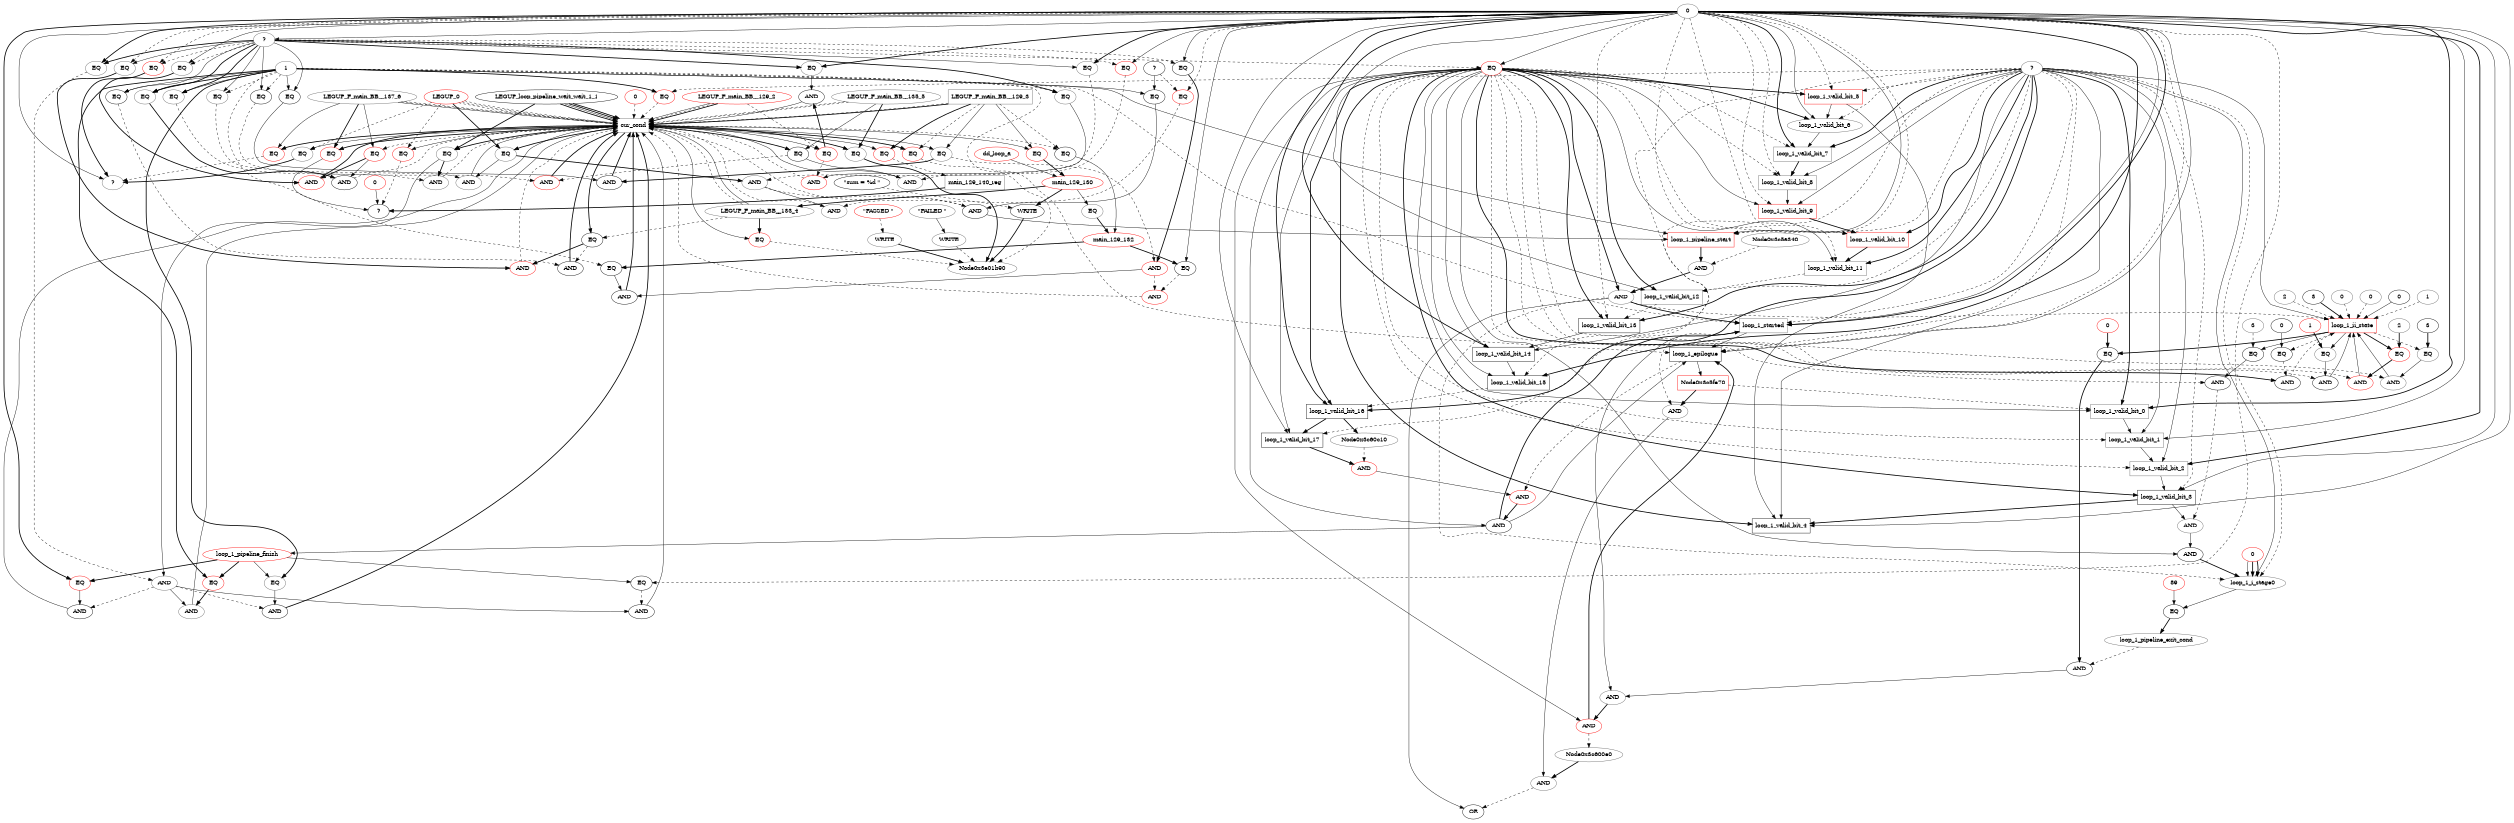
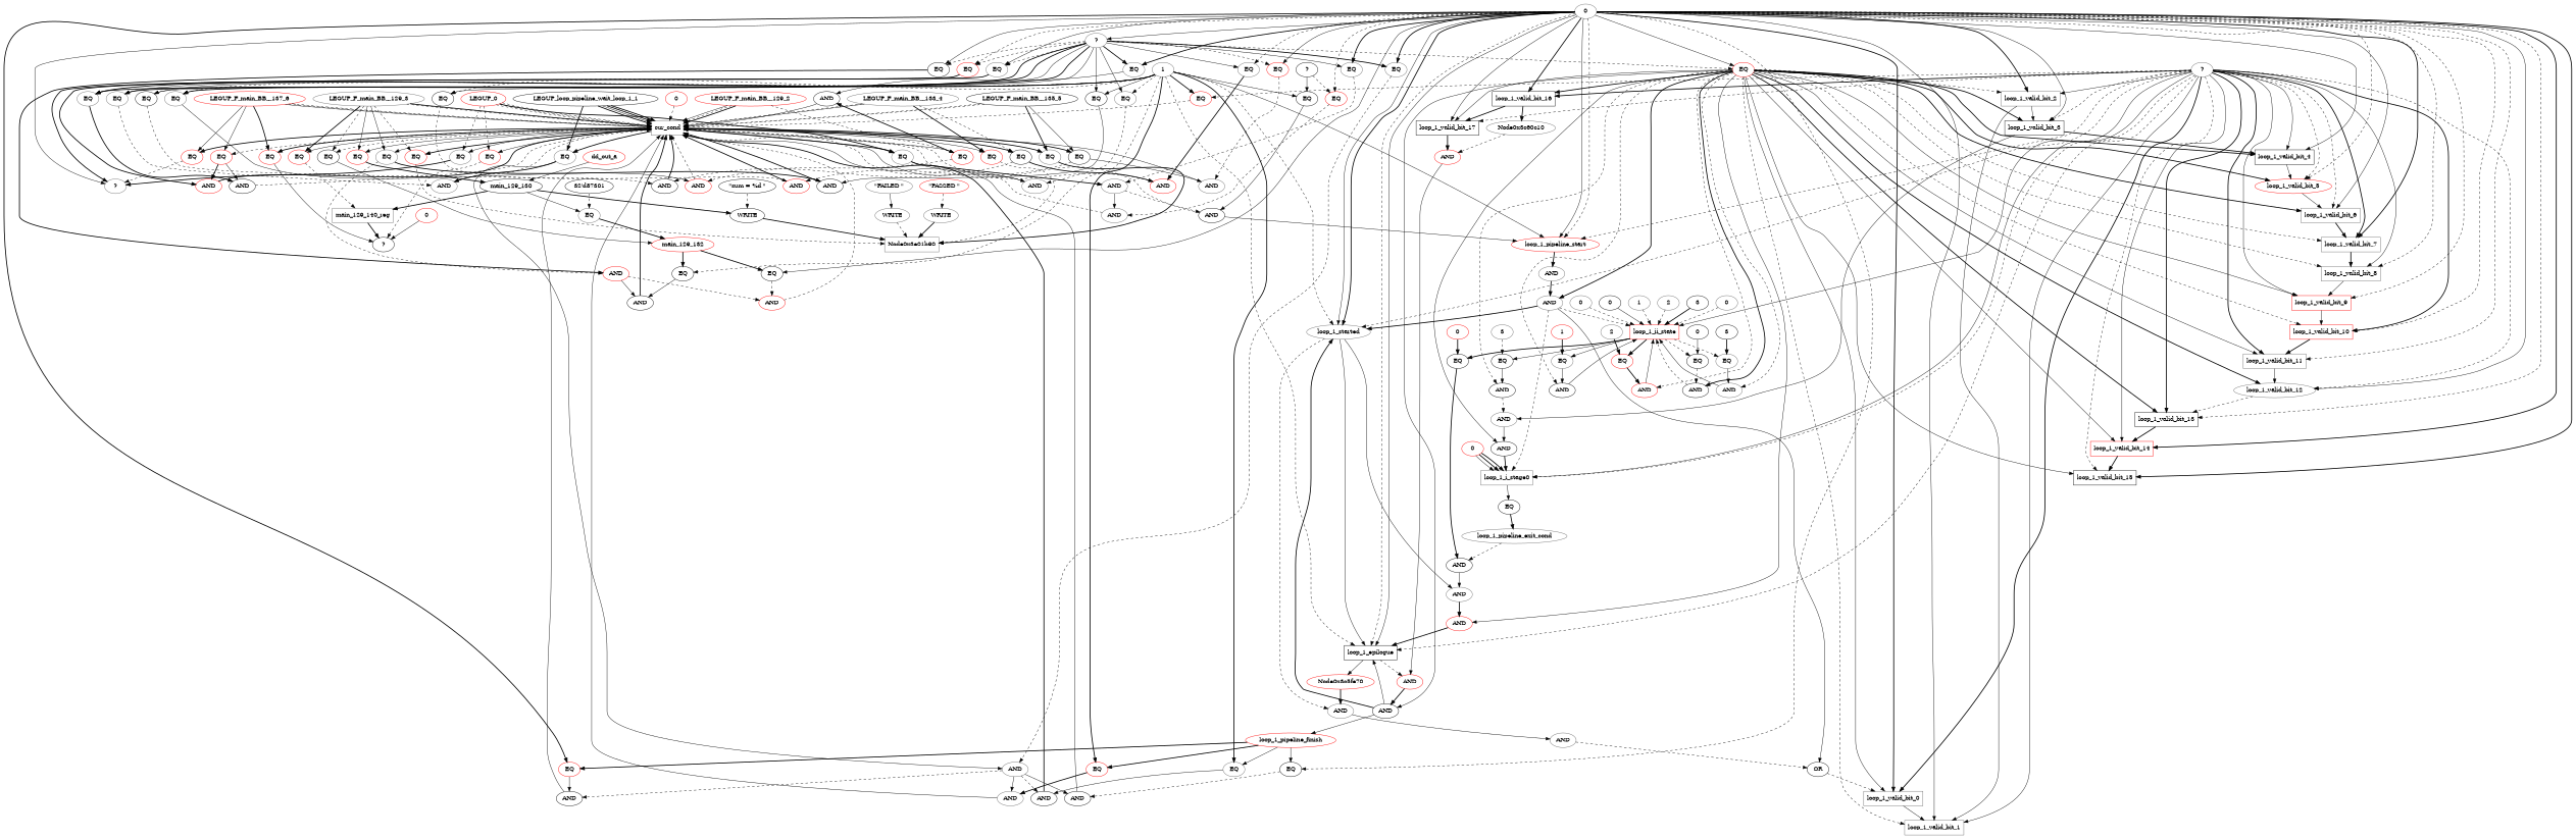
  digraph {
    node [color=gray40]
    edge [style=solid]
    n1 [label="?"]
    n2 [label=0]
    n3 [color=red label=EQ]
    n4 [label="?"]
    n5 [color=red label=EQ]
    n6 [color=red label=EQ]
    n7 [color=black label=EQ]
    n8 [label=EQ]
    n9 [color=black label=EQ]
    n10 [label=EQ]
    n11 [color=red label=EQ]
    n12 [label=EQ]
    n13 [label=EQ]
    n14 [label=EQ]
    n15 [color=black label=EQ]
    n16 [color=red label=EQ]
    n17 [color=black label=loop_1_epilogue shape=box]
    n18 [color=black label=loop_1_valid_bit_17 shape=box]
    n19 [color=black label=loop_1_valid_bit_16 shape=box]
-   n20 [label=loop_1_started shape=box]
+   n20 [label=loop_1_started shape=ellipse]
    n21 [color=black label=loop_1_valid_bit_15 shape=box]
-   n22 [color=black label=loop_1_valid_bit_14 shape=box]
+   n22 [color=red label=loop_1_valid_bit_14 shape=box]
    n23 [color=black label=loop_1_valid_bit_13 shape=box]
-   n24 [color=red label=loop_1_pipeline_start shape=box]
-   n25 [label=loop_1_valid_bit_12 shape=box]
+   n24 [color=red label=loop_1_pipeline_start]
+   n25 [label=loop_1_valid_bit_12 shape=ellipse]
    n26 [label=loop_1_valid_bit_11 shape=box]
    n27 [color=red label=loop_1_valid_bit_10 shape=box]
    n28 [color=black label=loop_1_valid_bit_3 shape=box]
    n29 [color=red label=loop_1_valid_bit_9 shape=box]
    n30 [label=loop_1_valid_bit_2 shape=box]
    n31 [label=loop_1_valid_bit_8 shape=box]
    n32 [label=loop_1_valid_bit_1 shape=box]
    n33 [label=loop_1_valid_bit_7 shape=box]
    n34 [label=loop_1_valid_bit_0 shape=box]
-   n35 [label=loop_1_valid_bit_6 shape=ellipse]
-   n36 [color=red label=loop_1_valid_bit_5 shape=box]
+   n35 [label=loop_1_valid_bit_6 shape=box]
+   n36 [color=red label=loop_1_valid_bit_5 shape=ellipse]
    n37 [color=black label=loop_1_valid_bit_4 shape=box]
    n38 [label=EQ]
    n39 [label=EQ]
    n40 [label=EQ]
    n41 [color=black label=EQ]
    n42 [color=black label=EQ]
    n43 [color=black label=EQ]
    n44 [label=EQ]
    n45 [label=AND]
    n46 [color=black label=AND]
    n47 [color=black label=AND]
    n48 [color=black label=AND]
    n49 [color=red label=AND]
    n50 [color=red label=AND]
    n51 [label=AND]
    n52 [color=red label=AND]
    n53 [label=AND]
    n54 [label=AND]
    n55 [color=red label=AND]
    n56 [color=black label=AND]
    n57 [color=red label=AND]
    n58 [label=AND]
    n59 [color=black label=AND]
    n60 [color=black label=AND]
    n61 [color=red label=AND]
    n62 [label=AND]
    n63 [color=black label=AND]
    n64 [color=black label=AND]
    n65 [color=red label=AND]
-   Node0x3c5fe70 [color=red shape=box]
+   Node0x3c5fe70 [color=red]
    n67 [color=red label=AND]
    Node0x3c60c10
    n69 [label=AND]
    n70 [label=AND]
    n71 [label=AND]
    n72 [label=AND]
    n73 [label=EQ]
    n74 [color=red label=EQ]
    n75 [color=black label="?"]
    n76 [color=red label=0]
    n77 [label=main_129_140_reg shape=box]
    n78 [color=red label=EQ]
    n79 [color=red label=EQ]
    n80 [color=black label=WRITE]
-   Node0x3e01b90
+   Node0x3e01b90 [shape=box]
    n82 [label=WRITE]
    n83 [label=WRITE]
    n84 [color=red label=EQ]
    n85 [color=red label=EQ]
    n86 [label=EQ]
    n87 [label=AND]
    n88 [label=AND]
    n89 [color=red label=AND]
    n90 [color=black label=AND]
    n91 [color=black label=AND]
    n92 [color=red label=AND]
    n93 [color=black label=AND]
    n94 [label=cur_cond shape=box]
    n95 [color=red label=EQ]
    n96 [color=red label=EQ]
    n97 [label=EQ]
    n98 [label=EQ]
    n99 [color=red label=EQ]
    n100 [label=EQ]
    n101 [color=black label=EQ]
    n102 [color=black label=EQ]
    n103 [color=red label=EQ]
    n104 [color=black label=EQ]
-   n105 [color=red label=main_129_130]
+   n105 [color=black label=main_129_130]
    n106 [color=red label=main_129_132]
    n107 [color=red label=LEGUP_0]
-   n108 [label=LEGUP_F_main_BB__137_6]
+   n108 [color=red label=LEGUP_F_main_BB__137_6]
    n109 [label=EQ]
    n110 [color=black label="\"sum = %d \""]
    n111 [color=red label="\"PASSED \""]
    n112 [label="\"FAILED \""]
-   n113 [label=LEGUP_F_main_BB__129_3 shape=box]
+   n113 [label=LEGUP_F_main_BB__129_3]
    n114 [label=LEGUP_F_main_BB__133_4]
-   n115 [label=LEGUP_F_main_BB__135_5]
-   n116 [color=black label=LEGUP_loop_pipeline_wait_wait_1_1]
+   n115 [color=black label=LEGUP_F_main_BB__135_5]
+   n116 [color=black label=LEGUP_loop_pipeline_wait_loop_1_1]
    n117 [color=red label=LEGUP_F_main_BB__129_2]
    n118 [color=red label=0]
    n119 [color=black label=AND]
    n120 [label=AND]
    n121 [color=black label=AND]
    n122 [color=black label=AND]
    n123 [color=red label=EQ]
-   n124 [color=red label=dd_loop_a]
+   n124 [color=red label=dd_out_a]
    n125 [color=black label=EQ]
    n126 [color=red label=EQ]
    n127 [label=EQ]
    n128 [color=black label=EQ]
    n129 [label="?"]
    n130 [color=red label=loop_1_ii_state shape=box]
-   n131 [label=loop_1_i_stage0 shape=ellipse]
+   n131 [label=loop_1_i_stage0 shape=box]
    n132 [color=black label=EQ]
    n133 [color=black label=EQ]
    n134 [label=EQ]
    n135 [color=red label=EQ]
    n136 [label=EQ]
    n137 [color=black label=EQ]
    n138 [color=black label=EQ]
    n139 [label=1]
    n140 [color=black label="?"]
    n141 [color=red label=loop_1_pipeline_finish]
-   Node0x3c600e0
    n143 [color=black label=OR]
+   n144 [color=black label="32'd87301"]
    n145 [label=AND]
-   Node0x3c5a340
    n147 [color=black label=AND]
    n148 [label=loop_1_pipeline_exit_cond]
    n149 [color=red label=0]
    n150 [label=0]
    n151 [color=black label=0]
    n152 [label=1]
    n153 [label=2]
    n154 [color=black label=3]
    n155 [label=0]
-   n156 [color=red label=89]
    n157 [color=red label=0]
    n158 [color=black label=0]
    n159 [color=red label=1]
    n160 [label=2]
    n161 [color=black label=3]
    n162 [label=3]
    n2 -> n1
    n2 -> n3 [style=dashed]
    n2 -> n4
    n2 -> n5 [style=dashed]
    n2 -> n6 [style=bold]
    n2 -> n7 [style=dashed]
    n2 -> n8 [style=bold]
    n2 -> n9
    n2 -> n10 [style=dashed]
    n2 -> n11
    n2 -> n12
    n2 -> n13 [style=bold]
    n2 -> n14 [style=bold]
    n2 -> n15
    n2 -> n16
    n2 -> n17 [style=dashed]
    n2 -> n17
    n2 -> n18
    n2 -> n19 [style=bold]
    n2 -> n20
    n2 -> n20 [style=bold]
    n2 -> n21 [style=bold]
    n2 -> n22 [style=bold]
    n2 -> n23 [style=dashed]
    n2 -> n24
    n2 -> n24 [style=dashed]
    n2 -> n25
    n2 -> n26 [style=dashed]
    n2 -> n27 [style=dashed]
    n2 -> n28
    n2 -> n29 [style=dashed]
    n2 -> n30 [style=bold]
    n2 -> n31 [style=dashed]
    n2 -> n32
    n2 -> n33 [style=bold]
    n2 -> n34 [style=bold]
    n2 -> n35
    n2 -> n36 [style=dashed]
    n2 -> n37
    n3 -> n1 [style=bold]
    n4 -> n3 [style=dashed]
    n4 -> n8 [style=bold]
    n4 -> n10
    n4 -> n11 [style=dashed]
    n4 -> n12 [style=dashed]
    n4 -> n13
    n4 -> n14 [style=bold]
    n4 -> n15 [style=dashed]
    n4 -> n16 [style=dashed]
    n4 -> n38
    n4 -> n39 [style=bold]
    n4 -> n40 [style=bold]
    n4 -> n41
    n4 -> n42
    n4 -> n43
    n4 -> n44 [style=bold]
    n5 -> n45 [style=dashed]
    n6 -> n46
    n7 -> n47 [style=dashed]
    n8 -> n48
    n9 -> n49 [style=dashed]
    n10 -> n50 [style=bold]
    n11 -> n51 [style=dashed]
    n12 -> n52 [style=bold]
    n13 -> n53 [style=dashed]
    n14 -> n54 [style=dashed]
    n15 -> n55 [style=bold]
    n16 -> n18
    n16 -> n19 [style=bold]
    n16 -> n21
    n16 -> n22
    n16 -> n23 [style=bold]
    n16 -> n25 [style=bold]
    n16 -> n26
    n16 -> n27 [style=dashed]
    n16 -> n28 [style=bold]
    n16 -> n29
    n16 -> n30 [style=dashed]
    n16 -> n31 [style=dashed]
    n16 -> n32 [style=dashed]
    n16 -> n33 [style=dashed]
    n16 -> n34
    n16 -> n35 [style=bold]
    n16 -> n36 [style=bold]
    n16 -> n37 [style=bold]
    n16 -> n56
    n16 -> n57
    n16 -> n58 [style=bold]
    n16 -> n59 [style=bold]
    n16 -> n60 [style=dashed]
    n16 -> n61 [style=dashed]
    n16 -> n62 [style=dashed]
    n16 -> n63
    n16 -> n64 [style=dashed]
    n17 -> n65 [style=dashed]
    n17 -> Node0x3c5fe70
    n18 -> n67 [style=bold]
    n19 -> n18 [style=bold]
    n19 -> Node0x3c60c10 [style=bold]
    n20 -> n17
    n20 -> n69
    n20 -> n70 [style=dashed]
-   n21 -> n19 [style=dashed]
-   n22 -> n21
-   n23 -> n22
+   n22 -> n21 [style=bold]
+   n23 -> n22 [style=bold]
    n24 -> n71 [style=bold]
    n25 -> n23 [style=dashed]
-   n26 -> n25 [style=dashed]
+   n26 -> n25
    n27 -> n26 [style=bold]
    n28 -> n37 [style=bold]
    n28 -> n72
-   n29 -> n27 [style=bold]
+   n29 -> n27
    n30 -> n28
    n31 -> n29
-   n32 -> n30
+   n30 -> n32
    n33 -> n31 [style=bold]
    n34 -> n32
-   n35 -> n33
+   n35 -> n33 [style=bold]
    n36 -> n35
-   n36 -> n37
+   n37 -> n36
    n38 -> n87 [style=dashed]
    n39 -> n88 [style=dashed]
    n40 -> n89
    n41 -> n90
    n42 -> n91 [style=dashed]
    n43 -> n92 [style=dashed]
    n44 -> n93 [style=bold]
    n45 -> n94 [style=dashed]
    n46 -> n94
    n47 -> n94
    n48 -> n94
    n49 -> n94 [style=dashed]
    n50 -> n94 [style=dashed]
    n51 -> n94
    n52 -> n94 [style=bold]
    n53 -> n45
    n53 -> n119 [style=dashed]
    n54 -> n46 [style=dashed]
    n54 -> n47
    n54 -> n120
    n54 -> n121 [style=dashed]
    n55 -> n49 [style=dashed]
    n55 -> n122
    n56 -> n17
    n56 -> n20 [style=bold]
    n56 -> n141
    n57 -> n17 [style=bold]
-   n57 -> Node0x3c600e0 [style=dashed]
    n58 -> n20 [style=bold]
    n58 -> n130 [style=dashed]
    n58 -> n131 [style=dashed]
    n58 -> n143
    n59 -> n130 [style=dashed]
    n60 -> n130
    n61 -> n130
    n62 -> n130
    n63 -> n131 [style=bold]
    n64 -> n72 [style=dashed]
    n65 -> n56 [style=bold]
    Node0x3c5fe70 -> n70 [style=bold]
    n67 -> n65
    Node0x3c60c10 -> n67 [style=dashed]
    n69 -> n57 [style=bold]
    n70 -> n145
    n71 -> n58 [style=bold]
    n72 -> n63
    n73 -> n1 [style=bold]
    n74 -> n1 [style=dashed]
    n76 -> n75
    n77 -> n75 [style=bold]
    n78 -> n75 [style=dashed]
    n79 -> n75
    n80 -> Node0x3e01b90 [style=bold]
    n82 -> Node0x3e01b90 [style=bold]
    n83 -> Node0x3e01b90 [style=dashed]
    n84 -> Node0x3e01b90 [style=dashed]
    n85 -> Node0x3e01b90 [style=dashed]
    n86 -> Node0x3e01b90 [style=bold]
    n87 -> n94
    n88 -> n94 [style=dashed]
    n89 -> n94 [style=dashed]
    n90 -> n94 [style=bold]
    n91 -> n94 [style=bold]
    n92 -> n94 [style=bold]
    n93 -> n94 [style=dashed]
    n94 -> n73
    n94 -> n74 [style=bold]
    n94 -> n78
    n94 -> n79 [style=bold]
    n94 -> n84 [style=bold]
    n94 -> n85
    n94 -> n86 [style=bold]
    n94 -> n95
    n94 -> n96
    n94 -> n97 [style=bold]
    n94 -> n98 [style=bold]
    n94 -> n99
    n94 -> n100
    n94 -> n101 [style=bold]
    n94 -> n102 [style=bold]
    n94 -> n103 [style=dashed]
    n94 -> n104 [style=dashed]
    n95 -> n77 [style=dashed]
    n96 -> n105 [style=bold]
    n97 -> n53 [style=bold]
    n97 -> n87
    n98 -> n54
    n98 -> n88 [style=bold]
    n99 -> n48 [style=bold]
    n99 -> n89 [style=dashed]
    n100 -> n55 [style=dashed]
    n100 -> n90 [style=bold]
    n101 -> n50 [style=bold]
    n101 -> n91 [style=dashed]
    n102 -> n51
    n102 -> n92 [style=dashed]
    n103 -> n52 [style=bold]
    n103 -> n93
    n104 -> n106
-   n105 -> n114 [style=bold]
+   n105 -> n77 [style=bold]
    n105 -> n80 [style=bold]
    n105 -> n109
    n106 -> n9 [style=bold]
    n106 -> n128 [style=bold]
    n107 -> n73 [style=dashed]
    n107 -> n78 [style=dashed]
    n107 -> n94 [style=dashed]
    n107 -> n94 [style=dashed]
    n107 -> n94 [style=dashed]
    n107 -> n97 [style=bold]
    n108 -> n74
    n108 -> n79 [style=bold]
    n108 -> n94
    n108 -> n94 [style=dashed]
    n108 -> n94 [style=dashed]
    n108 -> n103
    n109 -> n106 [style=bold]
    n110 -> n80 [style=dashed]
    n111 -> n82 [style=dashed]
    n112 -> n83
    n113 -> n84 [style=dashed]
    n113 -> n94 [style=dashed]
    n113 -> n94 [style=bold]
    n113 -> n95 [style=bold]
    n113 -> n96
    n113 -> n100
    n113 -> n104 [style=dashed]
    n114 -> n85 [style=bold]
    n114 -> n94 [style=dashed]
    n114 -> n94
    n114 -> n101 [style=dashed]
    n115 -> n86 [style=bold]
    n115 -> n94 [style=dashed]
    n115 -> n94 [style=dashed]
    n115 -> n102
    n116 -> n94 [style=bold]
    n116 -> n94
    n116 -> n94 [style=bold]
    n116 -> n94 [style=bold]
    n116 -> n98 [style=bold]
    n117 -> n94
    n117 -> n94 [style=dashed]
    n117 -> n94 [style=bold]
    n117 -> n99 [style=dashed]
    n118 -> n94 [style=dashed]
    n119 -> n24
    n119 -> n94 [style=dashed]
    n120 -> n94
    n121 -> n94 [style=bold]
    n122 -> n94 [style=bold]
    n123 -> n94 [style=dashed]
    n124 -> n105
    n125 -> n119
    n126 -> n120 [style=bold]
    n127 -> n121
    n128 -> n122
    n129 -> n17 [style=dashed]
    n129 -> n18 [style=dashed]
    n129 -> n19 [style=bold]
    n129 -> n20 [style=dashed]
    n129 -> n21 [style=dashed]
    n129 -> n22
    n129 -> n23 [style=bold]
    n129 -> n24 [style=dashed]
    n129 -> n25 [style=dashed]
    n129 -> n26 [style=bold]
    n129 -> n27 [style=bold]
    n129 -> n28 [style=dashed]
    n129 -> n29
    n129 -> n30
    n129 -> n31
    n129 -> n32
    n129 -> n33 [style=bold]
    n129 -> n34 [style=bold]
    n129 -> n35 [style=dashed]
    n129 -> n36 [style=dashed]
    n129 -> n37
    n129 -> n123 [style=dashed]
    n129 -> n130
    n129 -> n131
    n129 -> n131 [style=dashed]
    n130 -> n132 [style=bold]
    n130 -> n133 [style=dashed]
    n130 -> n134
    n130 -> n135 [style=bold]
    n130 -> n136 [style=dashed]
    n130 -> n137
    n131 -> n138
    n132 -> n147 [style=bold]
    n133 -> n59 [style=dashed]
    n134 -> n60
    n135 -> n61 [style=bold]
    n136 -> n62
    n137 -> n64
    n138 -> n148 [style=bold]
    n139 -> n17 [style=dashed]
    n139 -> n20 [style=dashed]
    n139 -> n24
    n139 -> n38 [style=dashed]
    n139 -> n39
    n139 -> n40 [style=dashed]
    n139 -> n41
    n139 -> n42
    n139 -> n43 [style=dashed]
    n139 -> n44 [style=bold]
    n139 -> n123 [style=bold]
    n139 -> n125
    n139 -> n126 [style=bold]
    n139 -> n127 [style=bold]
    n139 -> n128 [style=dashed]
    n140 -> n5 [style=dashed]
    n140 -> n125
    n141 -> n6 [style=bold]
    n141 -> n7
    n141 -> n126 [style=bold]
    n141 -> n127
-   Node0x3c600e0 -> n145 [style=bold]
-   Node0x3c5fe70 -> n34 [style=dashed]
+   n143 -> n34 [style=dashed]
+   n144 -> n109 [style=dashed]
    n145 -> n143 [style=dashed]
-   Node0x3c5a340 -> n71 [style=dashed]
    n147 -> n69
    n148 -> n147 [style=dashed]
    n149 -> n132 [style=bold]
    n150 -> n130 [style=dashed]
    n151 -> n130
    n152 -> n130 [style=dashed]
    n153 -> n130 [style=dashed]
    n154 -> n130 [style=bold]
    n155 -> n130 [style=dashed]
-   n156 -> n138
    n157 -> n131
    n157 -> n131 [style=bold]
    n157 -> n131 [style=bold]
    n158 -> n133
    n159 -> n134 [style=bold]
    n160 -> n135 [style=bold]
    n161 -> n136 [style=bold]
    n162 -> n137 [style=dashed]
  }
